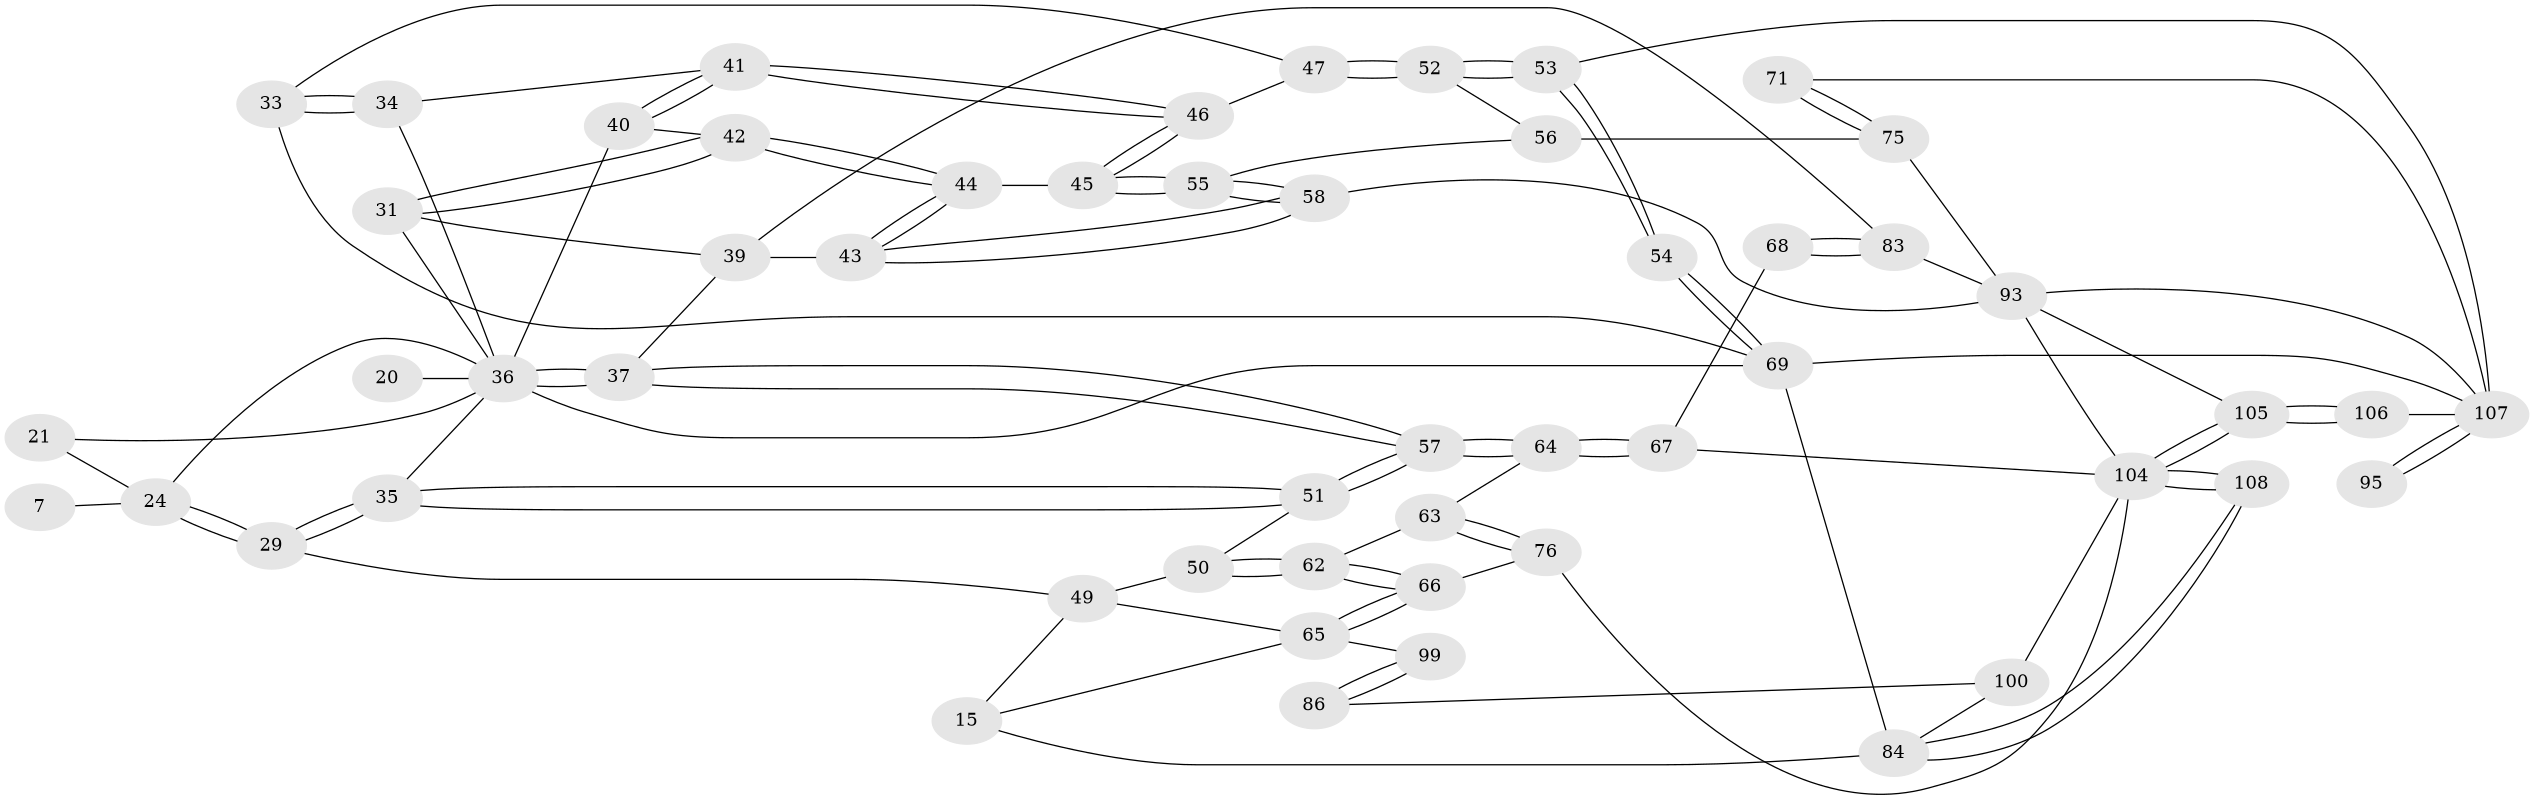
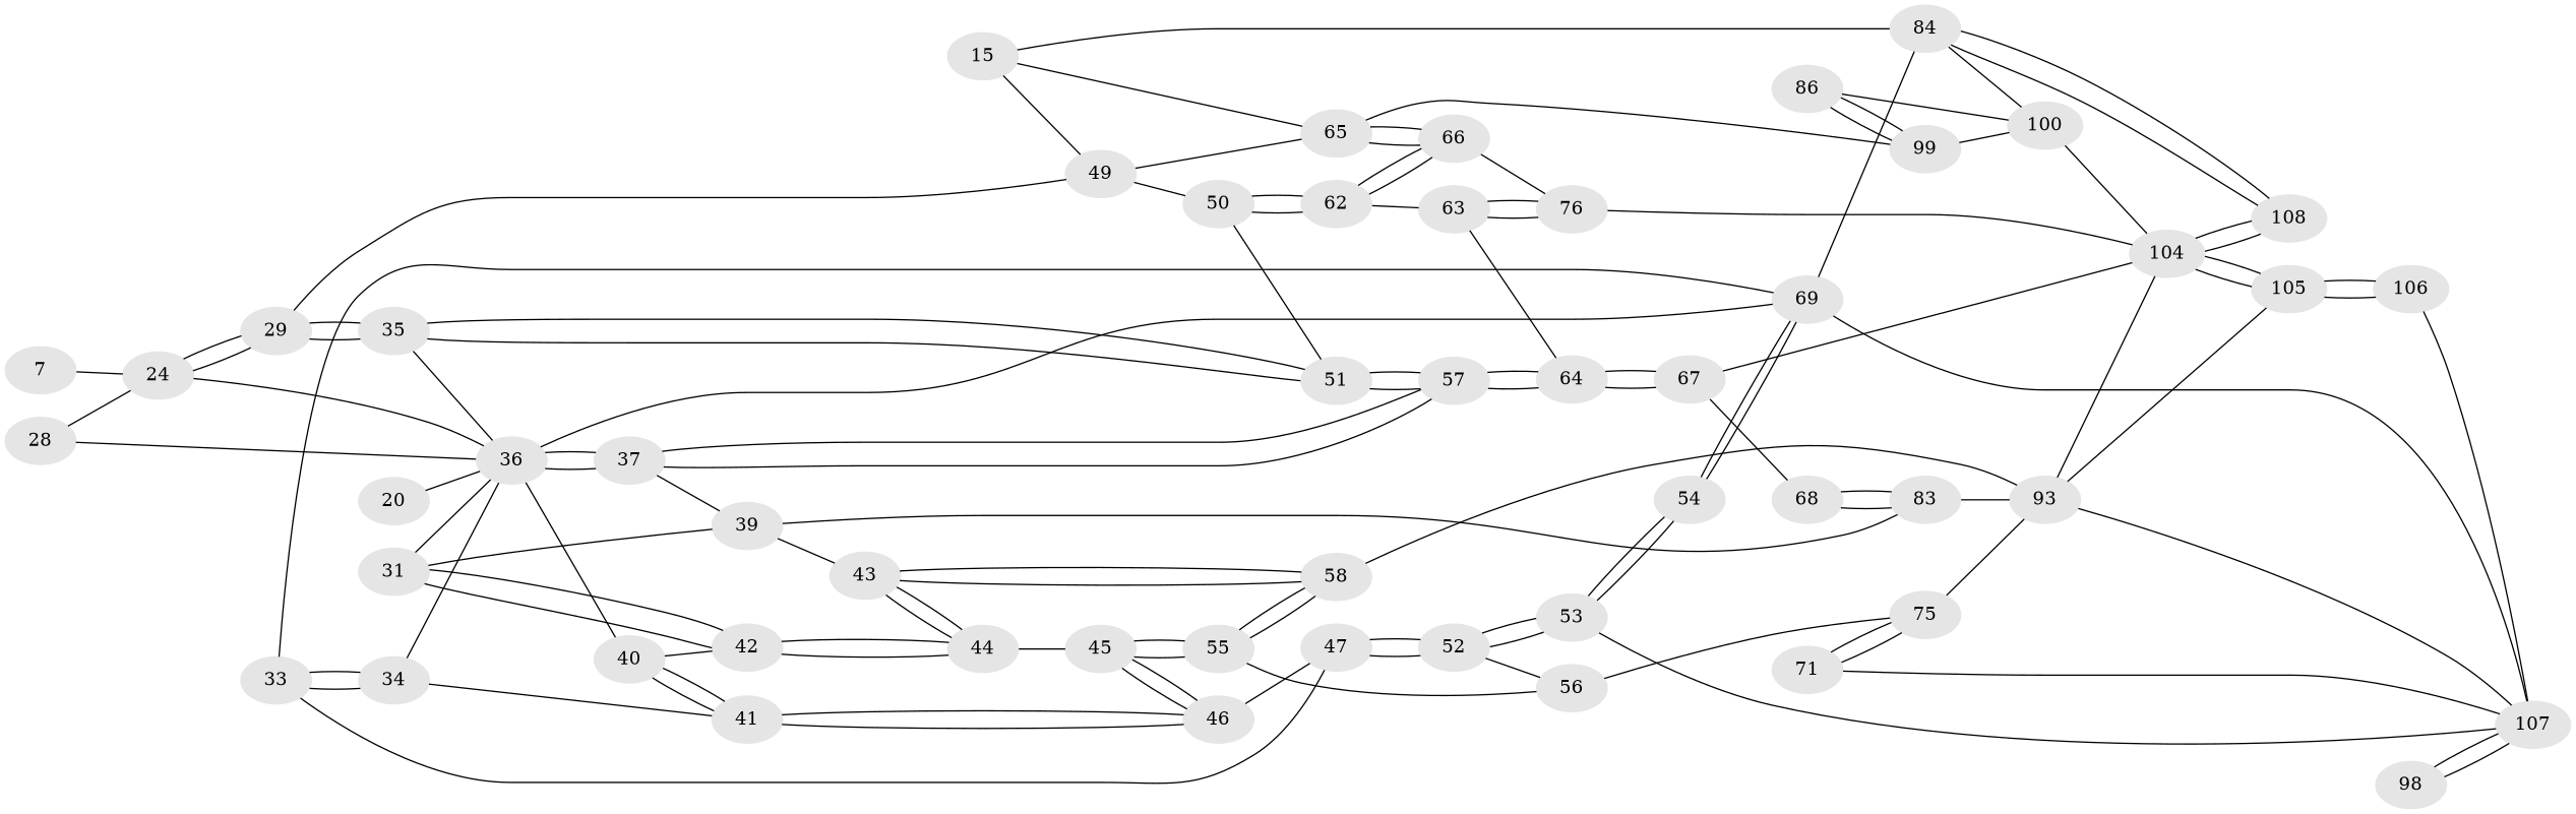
  graph {
    rankdir=LR
    node [color=gray90 style=filled]
    24 [super="+9"]
    7
    15 [super="+6+14"]
    49 [super="+28"]
    65 [super="+48"]
    84 [super="+2"]
    36 [super="+22+23+27+26"]
    29
    50
    66
    99 [super="+87"]
    100 [super="+85"]
    108
    20
    69 [super="+3+32"]
    37
    40
-   21 [super="+10"]
+   21 [super="+10" label=28]
    35
    51
    31 [super="+30"]
    39 [super="+38"]
    42
    43
    83 [super="+78+59"]
    44
    33
    34
    47
    41
    52
    107 [super="+94+95+81+96"]
    46
    57
    64
    58
    93 [super="+92+80"]
    45
    55
    56
    53
    62
    63
    54
    75 [super="+70"]
    67
    104 [super="+89+88+101+90"]
    105 [super="+102+103"]
    76
    68
    71
    86
    106
-   98 [super="+97" label=95]
+   98 [super="+97"]
    24 -- 36
    24 -- 29
    24 -- 29
    7 -- 24
    15 -- 49
    15 -- 65
    15 -- 84 [weight=2]
    49 -- 65
    49 -- 50
    65 -- 66
    65 -- 66
    65 -- 99
    84 -- 100
    84 -- 108
    84 -- 108
    36 -- 69 [weight=2]
    36 -- 37
    36 -- 37
    36 -- 40
    29 -- 49
    29 -- 35
    29 -- 35
    50 -- 51
    50 -- 62
    50 -- 62
    66 -- 76
+   99 -- 100
    100 -- 104
    20 -- 36 [weight=3]
    69 -- 84 [weight=2]
    69 -- 107
    37 -- 39
    37 -- 57
    37 -- 57
    40 -- 42
    40 -- 41
    40 -- 41
    21 -- 24 [weight=2]
    21 -- 36 [weight=2]
    35 -- 36
    35 -- 51
    35 -- 51
    51 -- 57
    51 -- 57
    31 -- 36 [weight=2]
    31 -- 39
    31 -- 42
    31 -- 42
    39 -- 43
    39 -- 83
    42 -- 44
    42 -- 44
    43 -- 44
    43 -- 44
    43 -- 58
    43 -- 58
    83 -- 93 [weight=3]
    44 -- 45
    33 -- 69
    33 -- 34
    33 -- 34
    33 -- 47
    34 -- 36
    34 -- 41
    47 -- 52
    47 -- 52
    41 -- 46
    41 -- 46
    52 -- 56
    52 -- 53
    52 -- 53
    46 -- 47
    57 -- 64
    57 -- 64
    64 -- 67
    64 -- 67
    58 -- 93
    93 -- 107 [weight=2]
    93 -- 104
    93 -- 105
    45 -- 46
    45 -- 46
    45 -- 55
    45 -- 55
    55 -- 58
    55 -- 58
    55 -- 56
    56 -- 75
    53 -- 107
    53 -- 54
    53 -- 54
    62 -- 66
    62 -- 66
    62 -- 63
    63 -- 64
    63 -- 76
    63 -- 76
    54 -- 69 [weight=2]
    54 -- 69
    75 -- 93
    67 -- 104
    67 -- 68
    104 -- 108 [weight=2]
    104 -- 108
    104 -- 105 [weight=2]
    104 -- 105
    105 -- 106 [weight=2]
    105 -- 106
    76 -- 104
    68 -- 83 [weight=2]
    68 -- 83
    71 -- 107
    71 -- 75 [weight=2]
    71 -- 75
    86 -- 99 [weight=2]
    86 -- 99
    86 -- 100
    106 -- 107
    98 -- 107 [weight=4]
    98 -- 107
  }
